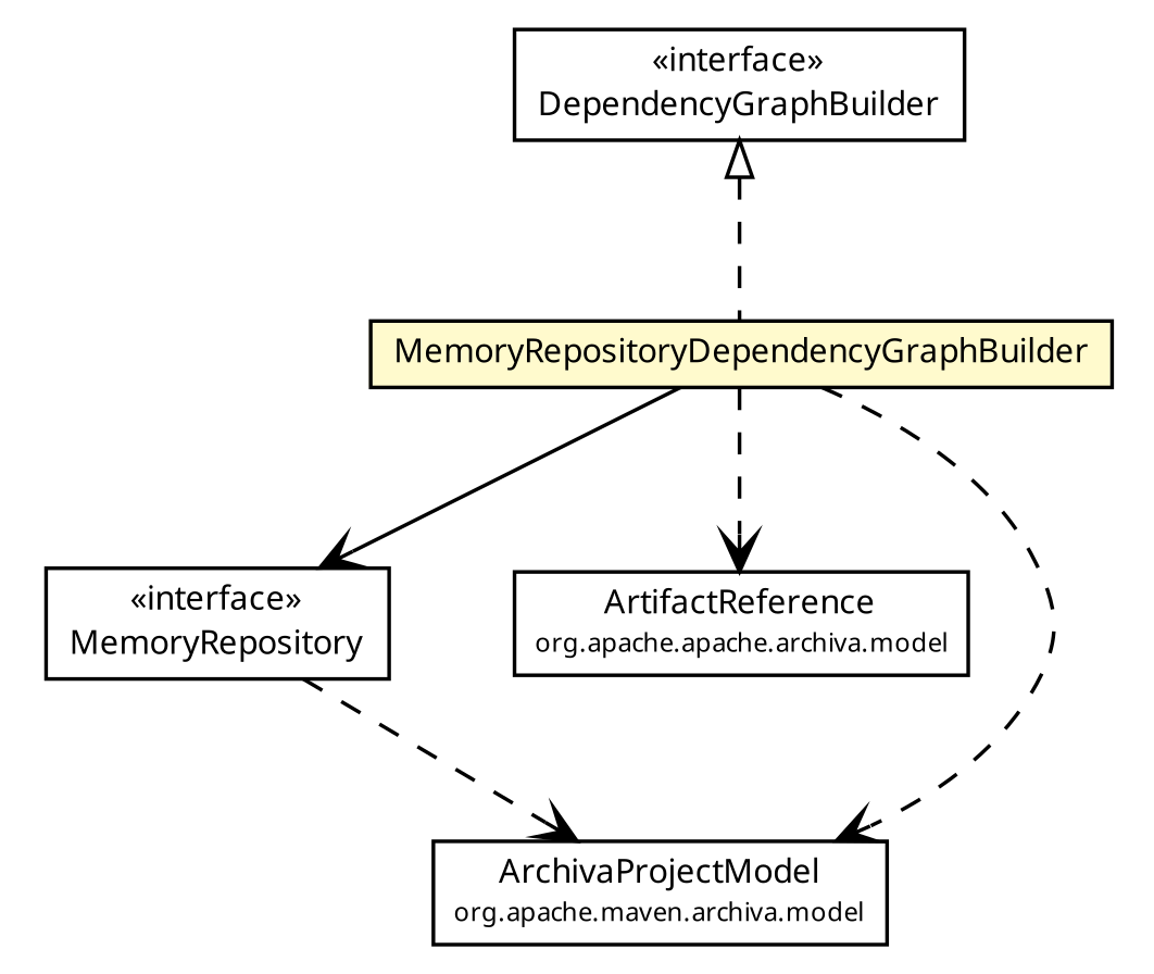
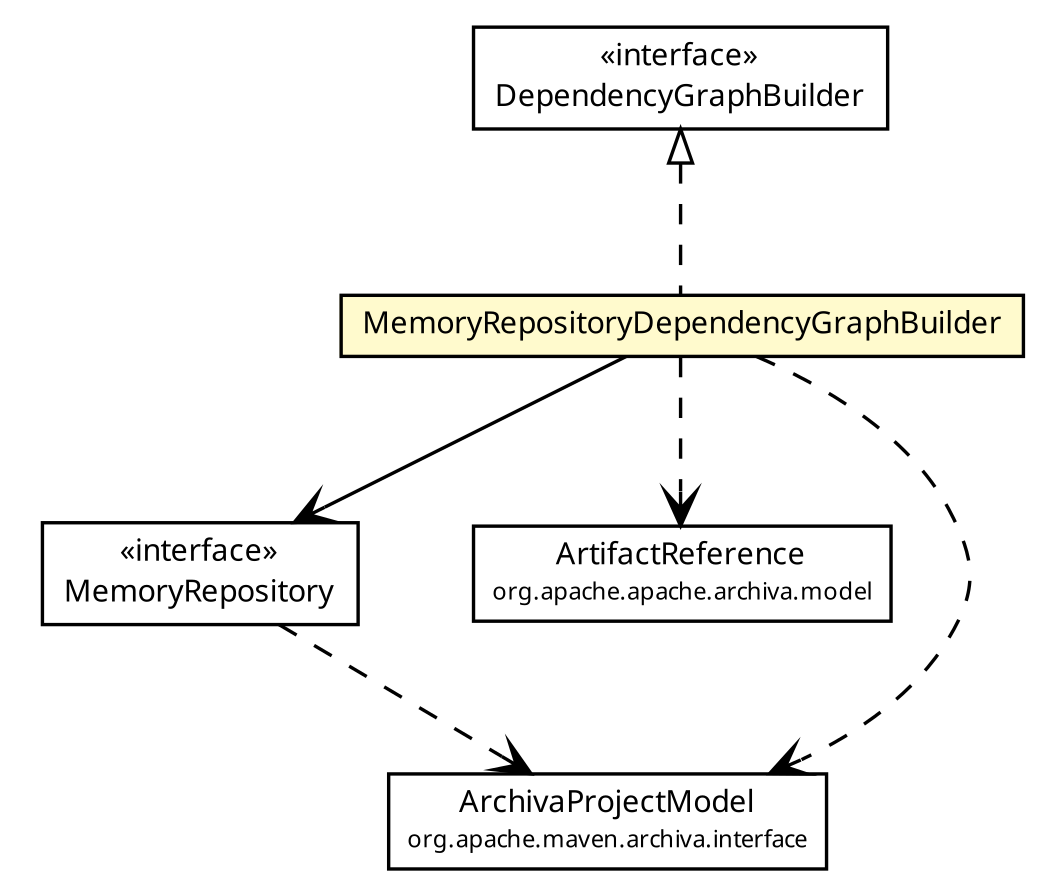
  digraph {
    fontname="Noto Sans"
    node [fontcolor=black fontname="Noto Sans" fontsize=9.0 shape=plaintext]
    edge [arrowhead=open color=black fontcolor=black fontname="Noto Sans" fontsize=10.0 headport=p labelfontname=Helvetica labelfontsize=10 tailport=p style=dashed]
    n1 [label=<<table border="0" cellborder="1" cellspacing="0" cellpadding="2" port="p" bgcolor="lemonChiffon" href="./MemoryRepositoryDependencyGraphBuilder.html"> 		<tr><td><table border="0" cellspacing="0" cellpadding="1"> 			<tr><td> MemoryRepositoryDependencyGraphBuilder </td></tr> 		</table></td></tr> 		</table>>]
    n2 [label=<<table border="0" cellborder="1" cellspacing="0" cellpadding="2" port="p" href="./MemoryRepository.html"> 		<tr><td><table border="0" cellspacing="0" cellpadding="1"> 			<tr><td> &laquo;interface&raquo; </td></tr> 			<tr><td> MemoryRepository </td></tr> 		</table></td></tr> 		</table>>]
    n3 [label=<<table border="0" cellborder="1" cellspacing="0" cellpadding="2" port="p" href="http://java.sun.com/j2se/1.4.2/docs/api/org/apache/maven/archiva/model/ArtifactReference.html"> 		<tr><td><table border="0" cellspacing="0" cellpadding="1"> 			<tr><td> ArtifactReference </td></tr> 			<tr><td><font point-size="7.0"> org.apache.apache.archiva.model </font></td></tr> 		</table></td></tr> 		</table>>]
-   n4 [label=<<table border="0" cellborder="1" cellspacing="0" cellpadding="2" port="p" href="http://java.sun.com/j2se/1.4.2/docs/api/org/apache/maven/archiva/model/ArchivaProjectModel.html"> 		<tr><td><table border="0" cellspacing="0" cellpadding="1"> 			<tr><td> ArchivaProjectModel </td></tr> 			<tr><td><font point-size="7.0"> org.apache.maven.archiva.model </font></td></tr> 		</table></td></tr> 		</table>>]
+   n4 [label=<<table border="0" cellborder="1" cellspacing="0" cellpadding="2" port="p" href="http://java.sun.com/j2se/1.4.2/docs/api/org/apache/maven/archiva/model/ArchivaProjectModel.html"> 		<tr><td><table border="0" cellspacing="0" cellpadding="1"> 			<tr><td> ArchivaProjectModel </td></tr> 			<tr><td><font point-size="7.0"> org.apache.maven.archiva.interface </font></td></tr> 		</table></td></tr> 		</table>>]
    n5 [label=<<table border="0" cellborder="1" cellspacing="0" cellpadding="2" port="p" href="http://java.sun.com/j2se/1.4.2/docs/api/org/apache/maven/archiva/dependency/graph/DependencyGraphBuilder.html"> 		<tr><td><table border="0" cellspacing="0" cellpadding="1"> 			<tr><td> &laquo;interface&raquo; </td></tr> 			<tr><td> DependencyGraphBuilder </td></tr> 		</table></td></tr> 		</table>>]
    n1 -> n2 [style=""]
    n1 -> n3
    n1 -> n4
    n2 -> n4
    n5 -> n1 [arrowtail=empty dir=back fontsize=10 arrowhead="" color="" fontcolor=""]
  }
